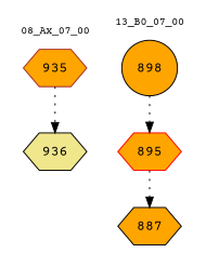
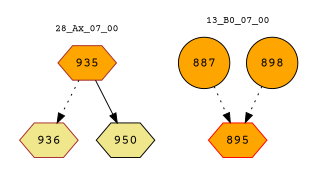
  digraph {
    fontname="Courier Prime"
    node [color=black fillcolor=orange fontname="Courier Prime" shape=hexagon style=filled]
    edge [color=black fontname="Courier Prime" style=dotted]
-   n1 [fillcolor=khaki label=936]
+   n1 [color=brown fillcolor=khaki label=936]
    n2 [color=brown label=935]
+   n3 [fillcolor=khaki label=950]
    n4 [label=898 shape=circle]
    n5 [color=red label=895]
-   n6 [label=887]
+   n6 [label=887 shape=circle]
    subgraph cluster_1 {
      color=white
      fontsize=10
-     label="08_Ax_07_00"
+     label="28_Ax_07_00"
      n1
      n2
+     n3
    }
    subgraph cluster_2 {
      color=white
      fontsize=10
      label="13_B0_07_00"
      n4
      n5
      n6
    }
    n2 -> n1
+   n2 -> n3 [style=solid]
    n4 -> n5
-   n5 -> n6
+   n6 -> n5
  }
